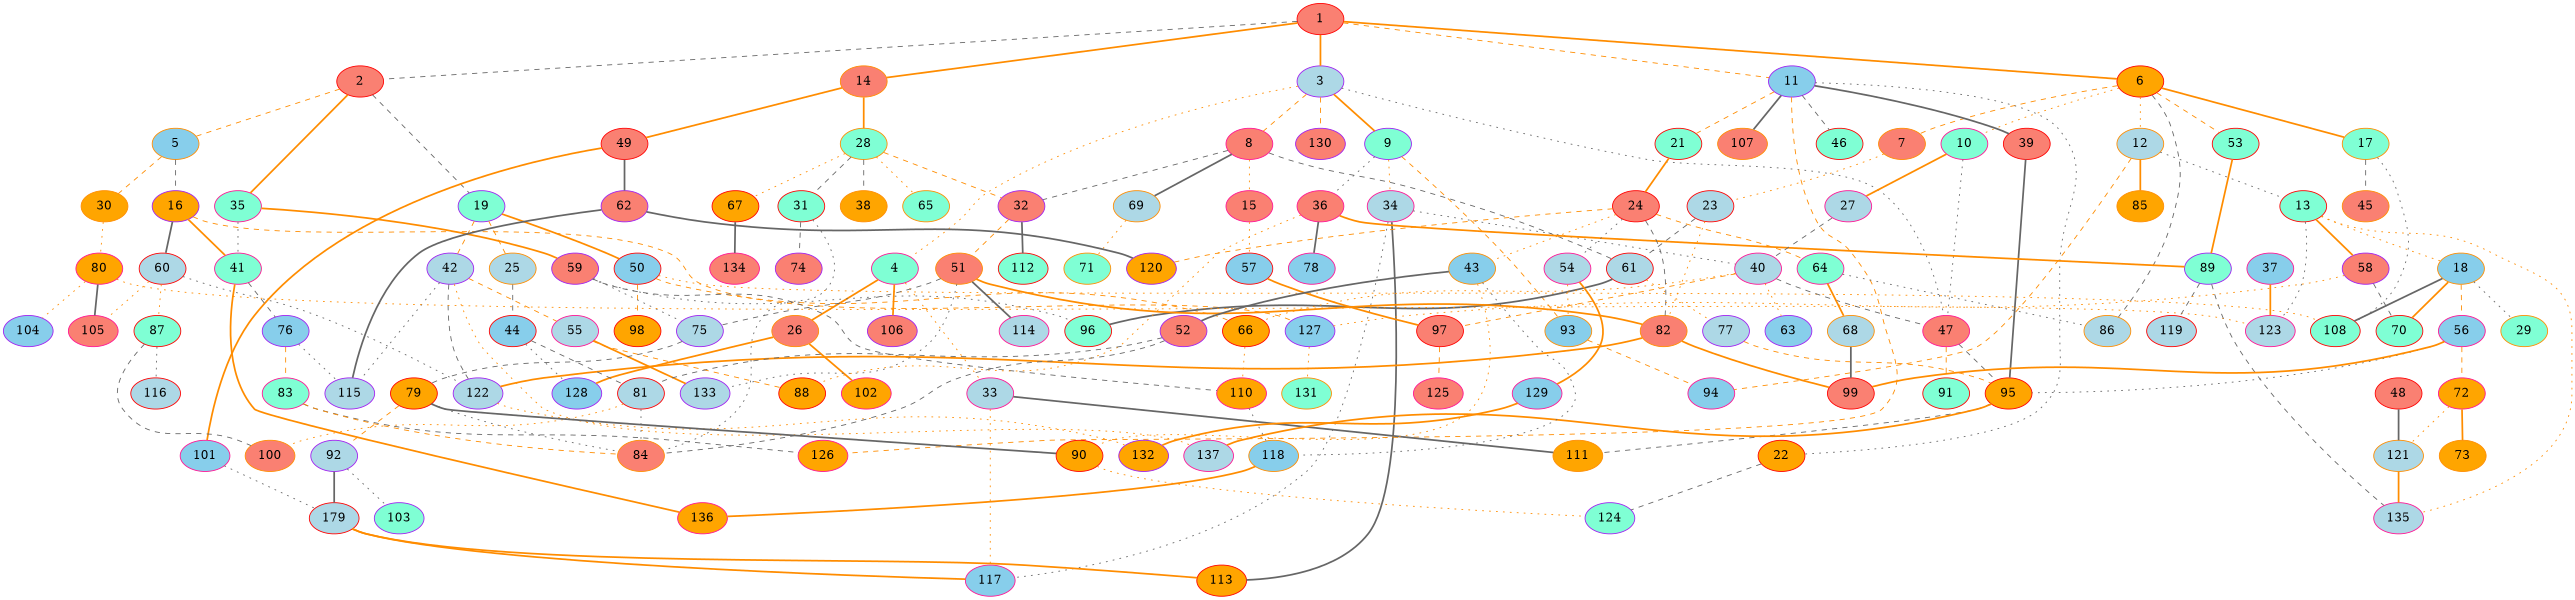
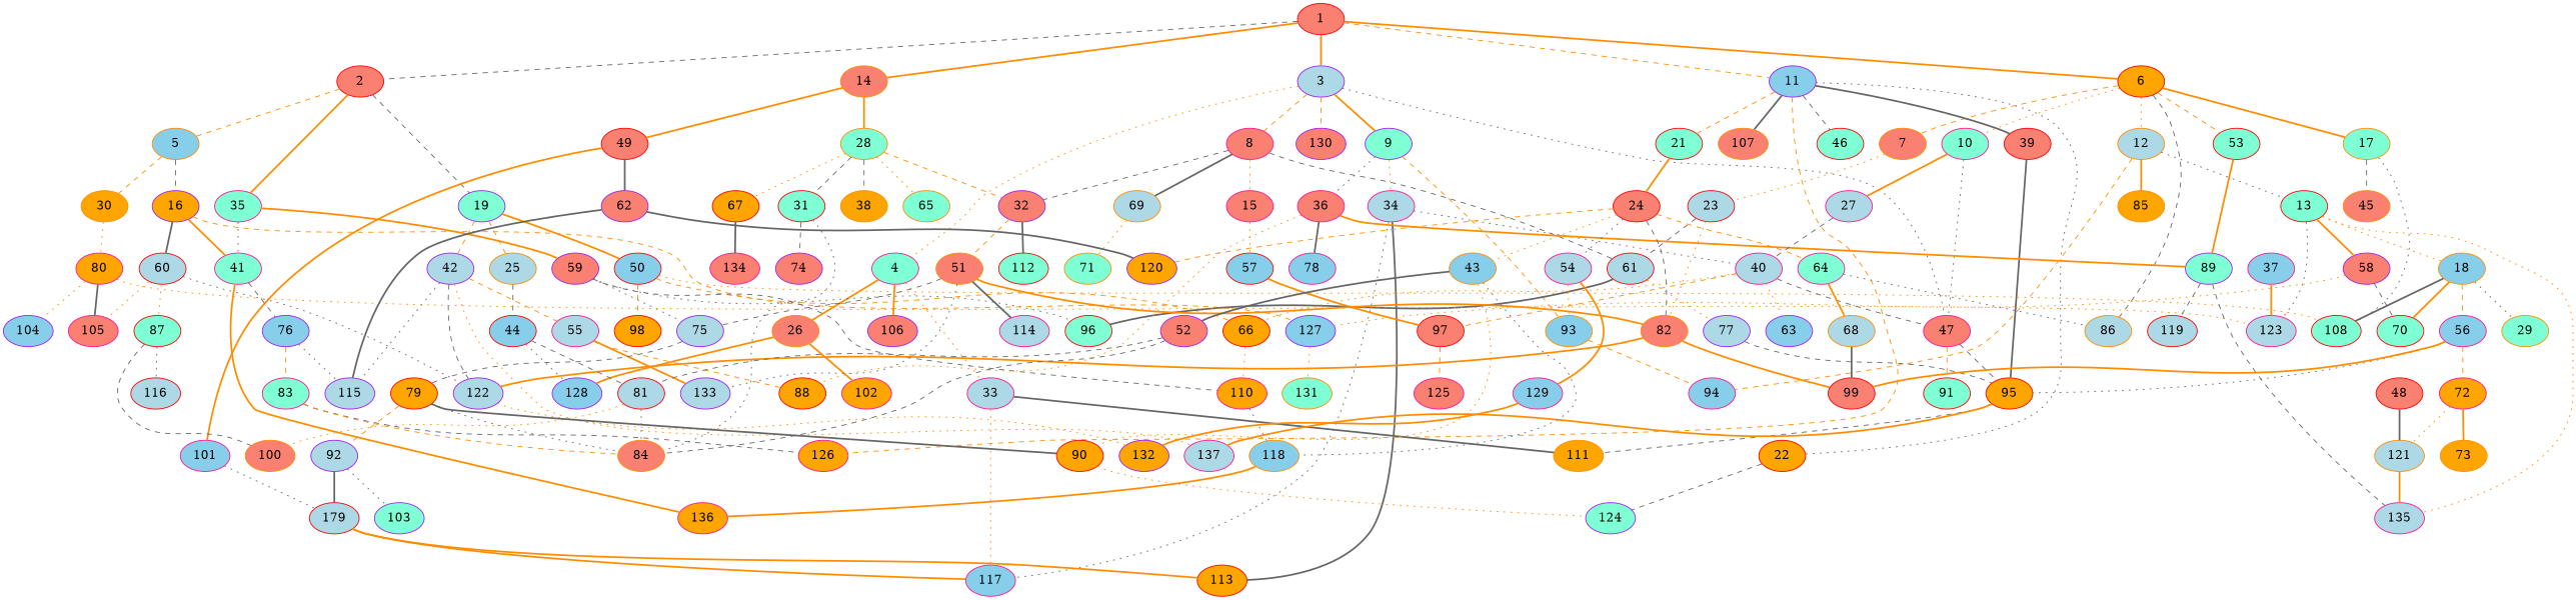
  graph {
    node [color=red fillcolor=salmon style=filled]
    edge [color=darkorange style=dotted]
    1
    2
    3 [color=purple fillcolor=lightblue]
    6 [fillcolor=orange]
    11 [color=purple fillcolor=skyblue]
    14 [color=darkorange]
    5 [color=darkorange fillcolor=skyblue]
    19 [color=purple fillcolor=aquamarine]
    35 [color=deeppink fillcolor=aquamarine]
    4 [color=deeppink fillcolor=aquamarine]
    8 [color=deeppink]
    9 [color=purple fillcolor=aquamarine]
    47 [color=deeppink]
    130 [color=purple]
    7 [color=darkorange]
    10 [color=deeppink fillcolor=aquamarine]
    12 [color=darkorange fillcolor=lightblue]
    17 [color=darkorange fillcolor=aquamarine]
    53 [fillcolor=aquamarine]
    86 [color=darkorange fillcolor=lightblue]
    21 [fillcolor=aquamarine]
    22 [fillcolor=orange]
    39
    46 [fillcolor=aquamarine]
    107 [color=darkorange]
    126 [color=deeppink fillcolor=orange]
    28 [color=darkorange fillcolor=aquamarine]
    49
    16 [color=purple fillcolor=orange]
    30 [color=darkorange fillcolor=orange]
    25 [color=darkorange fillcolor=lightblue]
    42 [color=purple fillcolor=lightblue]
    50 [fillcolor=skyblue]
    41 [color=deeppink fillcolor=aquamarine]
    59 [color=purple]
    26 [color=darkorange]
    33 [color=deeppink fillcolor=lightblue]
    106 [color=purple]
    15 [color=deeppink]
    32 [color=purple]
    61 [fillcolor=lightblue]
    69 [color=darkorange fillcolor=lightblue]
    34 [color=deeppink fillcolor=lightblue]
    36 [color=deeppink]
    93 [color=darkorange fillcolor=skyblue]
    95 [fillcolor=orange]
    91 [fillcolor=aquamarine]
    102 [color=deeppink fillcolor=orange]
    128 [color=purple fillcolor=skyblue]
    111 [color=darkorange fillcolor=orange]
    117 [color=deeppink fillcolor=skyblue]
    60 [fillcolor=lightblue]
    127 [color=purple fillcolor=skyblue]
    80 [color=deeppink fillcolor=orange]
    23 [fillcolor=lightblue]
    27 [color=deeppink fillcolor=lightblue]
    13 [fillcolor=aquamarine]
    85 [color=darkorange fillcolor=orange]
    94 [color=deeppink fillcolor=skyblue]
    45 [color=darkorange]
    108 [fillcolor=aquamarine]
    89 [color=purple fillcolor=aquamarine]
    82 [color=darkorange]
    57 [fillcolor=skyblue]
    51 [color=darkorange]
    112 [fillcolor=aquamarine]
    96 [fillcolor=aquamarine]
    77 [color=purple fillcolor=lightblue]
    71 [color=darkorange fillcolor=aquamarine]
    40 [color=deeppink fillcolor=lightblue]
    113 [fillcolor=orange]
    78 [color=deeppink fillcolor=skyblue]
    88 [fillcolor=orange]
    24
    124 [color=purple fillcolor=aquamarine]
    18 [color=darkorange fillcolor=skyblue]
    58 [color=purple]
    123 [color=deeppink fillcolor=lightblue]
    135 [color=deeppink fillcolor=lightblue]
    29 [color=darkorange fillcolor=aquamarine]
    56 [color=deeppink fillcolor=skyblue]
    70 [fillcolor=aquamarine]
    31 [fillcolor=aquamarine]
    38 [color=darkorange fillcolor=orange]
    65 [color=darkorange fillcolor=aquamarine]
    67 [fillcolor=orange]
    62 [color=purple]
    101 [color=deeppink fillcolor=skyblue]
    97
    76 [color=purple fillcolor=skyblue]
    136 [color=deeppink fillcolor=orange]
    122 [color=purple fillcolor=lightblue]
    87 [fillcolor=aquamarine]
    105 [color=deeppink]
    131 [color=darkorange fillcolor=aquamarine]
    72 [color=deeppink fillcolor=orange]
    99
    44 [fillcolor=skyblue]
    55 [color=deeppink fillcolor=lightblue]
    115 [color=purple fillcolor=lightblue]
    137 [color=deeppink fillcolor=lightblue]
    66 [fillcolor=orange]
    98 [fillcolor=orange]
    37 [color=deeppink fillcolor=skyblue]
    121 [color=darkorange fillcolor=lightblue]
    48
    43 [color=darkorange fillcolor=skyblue]
    54 [color=deeppink fillcolor=lightblue]
    64 [color=deeppink fillcolor=aquamarine]
    120 [color=purple fillcolor=orange]
    52 [color=purple]
    90 [fillcolor=orange]
    118 [color=darkorange fillcolor=skyblue]
    129 [color=deeppink fillcolor=skyblue]
    68 [color=darkorange fillcolor=lightblue]
    81 [fillcolor=lightblue]
    63 [color=purple fillcolor=skyblue]
    74 [color=purple]
    84 [color=darkorange]
    134 [color=deeppink]
    104 [color=purple fillcolor=skyblue]
    75 [color=purple fillcolor=lightblue]
    114 [color=deeppink fillcolor=lightblue]
    133 [color=purple fillcolor=lightblue]
    110 [color=deeppink fillcolor=orange]
    119 [fillcolor=lightblue]
    125 [color=deeppink]
    83 [color=deeppink fillcolor=aquamarine]
    132 [color=purple fillcolor=orange]
    100 [color=darkorange]
    n131 [fillcolor=lightblue label=179]
    79 [fillcolor=orange]
    73 [color=darkorange fillcolor=orange]
    116 [fillcolor=lightblue]
    92 [color=purple fillcolor=lightblue]
    103 [color=purple fillcolor=aquamarine]
    1 -- 2 [color=gray40 style=dashed]
    1 -- 3 [style=bold]
    1 -- 6 [style=bold]
    1 -- 11 [style=dashed]
    1 -- 14 [style=bold]
    2 -- 5 [style=dashed]
    2 -- 19 [color=gray40 style=dashed]
    2 -- 35 [style=bold]
    3 -- 4
    3 -- 8 [style=dashed]
    3 -- 9 [style=bold]
    3 -- 47 [color=gray40]
    3 -- 130 [style=dashed]
    6 -- 7 [style=dashed]
    6 -- 10
    6 -- 12
    6 -- 17 [style=bold]
    6 -- 53 [style=dashed]
    6 -- 86 [color=gray40 style=dashed]
    11 -- 21 [style=dashed]
    11 -- 22 [color=gray40]
    11 -- 39 [color=gray40 style=bold]
    11 -- 46 [color=gray40 style=dashed]
    11 -- 107 [color=gray40 style=bold]
    11 -- 126 [style=dashed]
    14 -- 28 [style=bold]
    14 -- 49 [style=bold]
    5 -- 16 [color=gray40 style=dashed]
    5 -- 30 [style=dashed]
    19 -- 25 [style=dashed]
    19 -- 42 [style=dashed]
    19 -- 50 [style=bold]
    35 -- 41 [color=gray40]
    35 -- 59 [style=bold]
    4 -- 26 [style=bold]
    4 -- 33
    4 -- 106 [style=bold]
    8 -- 15
    8 -- 32 [color=gray40 style=dashed]
    8 -- 61 [color=gray40 style=dashed]
    8 -- 69 [color=gray40 style=bold]
    9 -- 34
    9 -- 36 [color=gray40]
    9 -- 93 [style=dashed]
    47 -- 95 [color=gray40 style=dashed]
    47 -- 91 [style=dashed]
    7 -- 23
    10 -- 47 [color=gray40]
    10 -- 27 [style=bold]
    12 -- 13 [color=gray40]
    12 -- 85 [style=bold]
    12 -- 94 [style=dashed]
    17 -- 45 [color=gray40 style=dashed]
    17 -- 108 [color=gray40]
    53 -- 89 [style=bold]
    21 -- 24 [style=bold]
    22 -- 124 [color=gray40 style=dashed]
    39 -- 95 [color=gray40 style=bold]
    28 -- 32 [style=dashed]
    28 -- 31 [color=gray40 style=dashed]
    28 -- 38 [color=gray40 style=dashed]
    28 -- 65
    28 -- 67
    49 -- 62 [color=gray40 style=bold]
    49 -- 101 [style=bold]
    16 -- 41 [style=bold]
    16 -- 60 [color=gray40 style=bold]
    16 -- 127 [style=dashed]
    30 -- 80
    25 -- 44 [color=gray40 style=dashed]
    42 -- 122 [color=gray40 style=dashed]
    42 -- 55 [style=dashed]
    42 -- 115 [color=gray40]
    42 -- 137
    50 -- 108
    50 -- 66 [style=dashed]
    50 -- 98 [style=dashed]
    41 -- 76 [color=gray40 style=dashed]
    41 -- 136 [style=bold]
    59 -- 96 [color=gray40]
    59 -- 75 [color=gray40]
    59 -- 110 [color=gray40 style=dashed]
    26 -- 102 [style=bold]
    26 -- 128 [style=bold]
    33 -- 111 [color=gray40 style=bold]
    33 -- 117
    15 -- 57
    32 -- 51 [style=dashed]
    32 -- 112 [color=gray40 style=bold]
    61 -- 96 [color=gray40 style=bold]
    61 -- 77
    69 -- 71
    34 -- 117 [color=gray40]
    34 -- 40 [color=gray40]
    34 -- 113 [color=gray40 style=bold]
    36 -- 89 [style=bold]
    36 -- 78 [color=gray40 style=bold]
    36 -- 88
    93 -- 94 [style=dashed]
    95 -- 111 [color=gray40 style=dashed]
    95 -- 137 [style=bold]
    60 -- 122 [color=gray40]
    60 -- 87
    60 -- 105
    127 -- 131
    80 -- 123
    80 -- 105 [color=gray40 style=bold]
    80 -- 104
    23 -- 61 [color=gray40 style=dashed]
    23 -- 82
    27 -- 40 [color=gray40 style=dashed]
    13 -- 18
    13 -- 58 [style=bold]
    13 -- 123 [color=gray40]
    13 -- 135
    89 -- 135 [color=gray40 style=dashed]
    89 -- 119 [color=gray40 style=dashed]
    82 -- 122 [style=bold]
    82 -- 99 [style=bold]
    57 -- 97 [style=bold]
    51 -- 82 [style=bold]
    51 -- 75 [color=gray40 style=dashed]
    51 -- 114 [color=gray40 style=bold]
    51 -- 133 [color=gray40]
-   77 -- 95 [style=dashed]
+   77 -- 95 [color=gray40 style=dashed]
    40 -- 47 [color=gray40 style=dashed]
    40 -- 97 [style=dashed]
    40 -- 66
    40 -- 63
    24 -- 82 [color=gray40 style=dashed]
    24 -- 43
    24 -- 54 [color=gray40]
    24 -- 64 [style=dashed]
    24 -- 120 [style=dashed]
    18 -- 108 [color=gray40 style=bold]
    18 -- 29 [color=gray40]
    18 -- 56 [style=dashed]
    18 -- 70 [style=bold]
    58 -- 127
    58 -- 70 [color=gray40 style=dashed]
    56 -- 95 [color=gray40]
    56 -- 72 [style=dashed]
    56 -- 99 [style=bold]
    31 -- 74 [color=gray40 style=dashed]
    31 -- 84 [color=gray40]
    67 -- 134 [color=gray40 style=bold]
    62 -- 115 [color=gray40 style=bold]
    62 -- 120 [color=gray40 style=bold]
    101 -- n131 [color=gray40]
    97 -- 125 [style=dashed]
    76 -- 115 [color=gray40]
    76 -- 83 [style=dashed]
    122 -- 132
    87 -- 100 [color=gray40 style=dashed]
    87 -- 116 [color=gray40]
    72 -- 121
    72 -- 73 [style=bold]
    44 -- 128 [color=gray40]
    44 -- 81 [color=gray40 style=dashed]
    55 -- 88 [style=dashed]
    55 -- 133 [style=bold]
    66 -- 110
    37 -- 123 [style=bold]
    121 -- 135 [style=bold]
    48 -- 121 [color=gray40 style=bold]
    43 -- 52 [color=gray40 style=bold]
    43 -- 90
    43 -- 118 [color=gray40]
    54 -- 93
    54 -- 129 [style=bold]
    64 -- 86 [color=gray40]
    64 -- 68 [style=bold]
    52 -- 81 [color=gray40 style=dashed]
    52 -- 84 [color=gray40 style=dashed]
    90 -- 124
    118 -- 136 [style=bold]
    129 -- 132 [style=bold]
    68 -- 99 [color=gray40 style=bold]
    81 -- 84 [color=gray40]
    81 -- 100
    75 -- 79 [color=gray40 style=dashed]
    110 -- 118 [color=gray40]
    83 -- 126 [color=gray40 style=dashed]
    83 -- 84 [style=dashed]
    n131 -- 117 [style=bold]
    n131 -- 113 [style=bold]
    79 -- 90 [color=gray40 style=bold]
    79 -- 84 [color=gray40]
    79 -- 92 [style=dashed]
    92 -- n131 [color=gray40 style=bold]
    92 -- 103 [color=gray40]
  }
